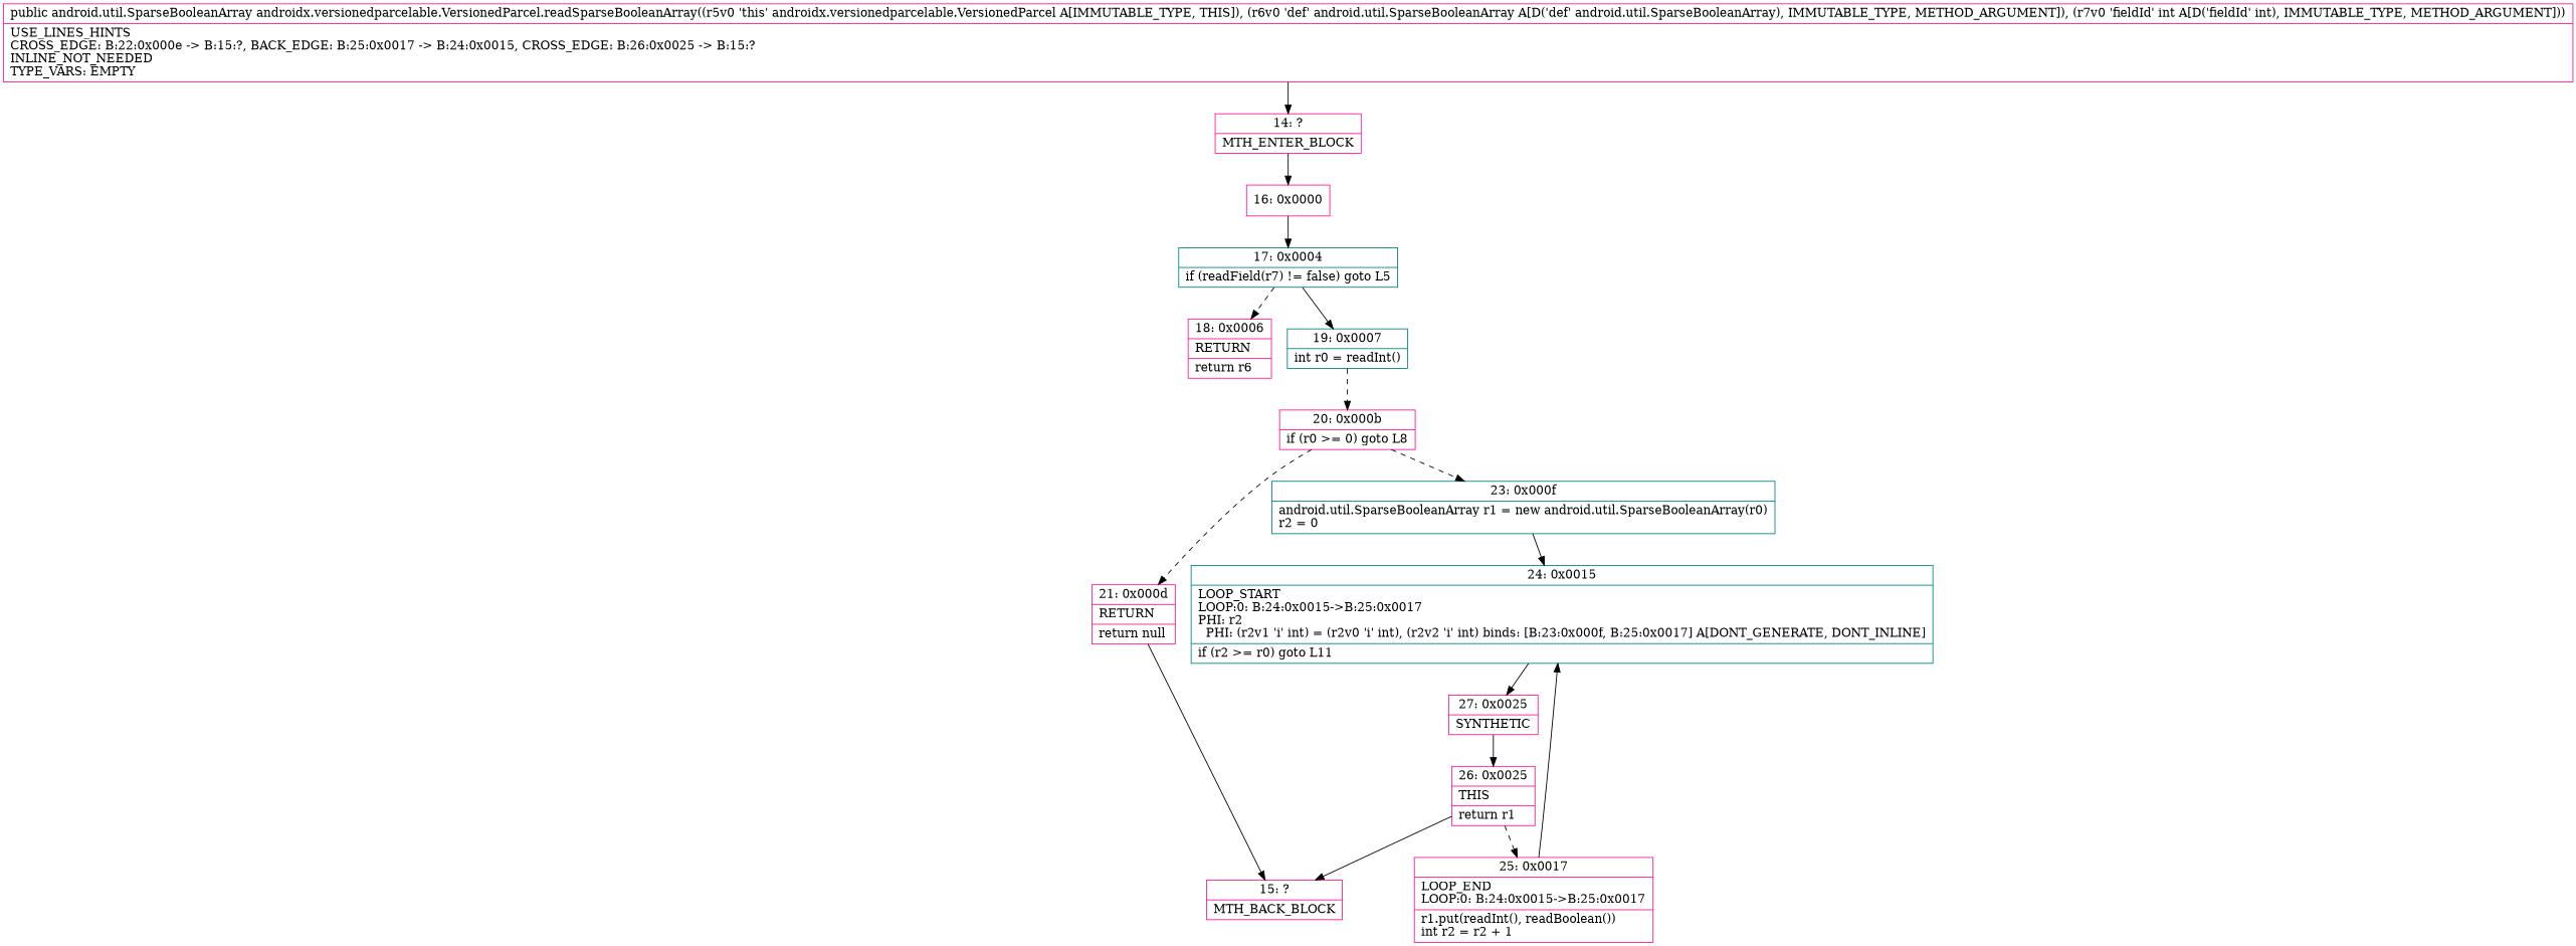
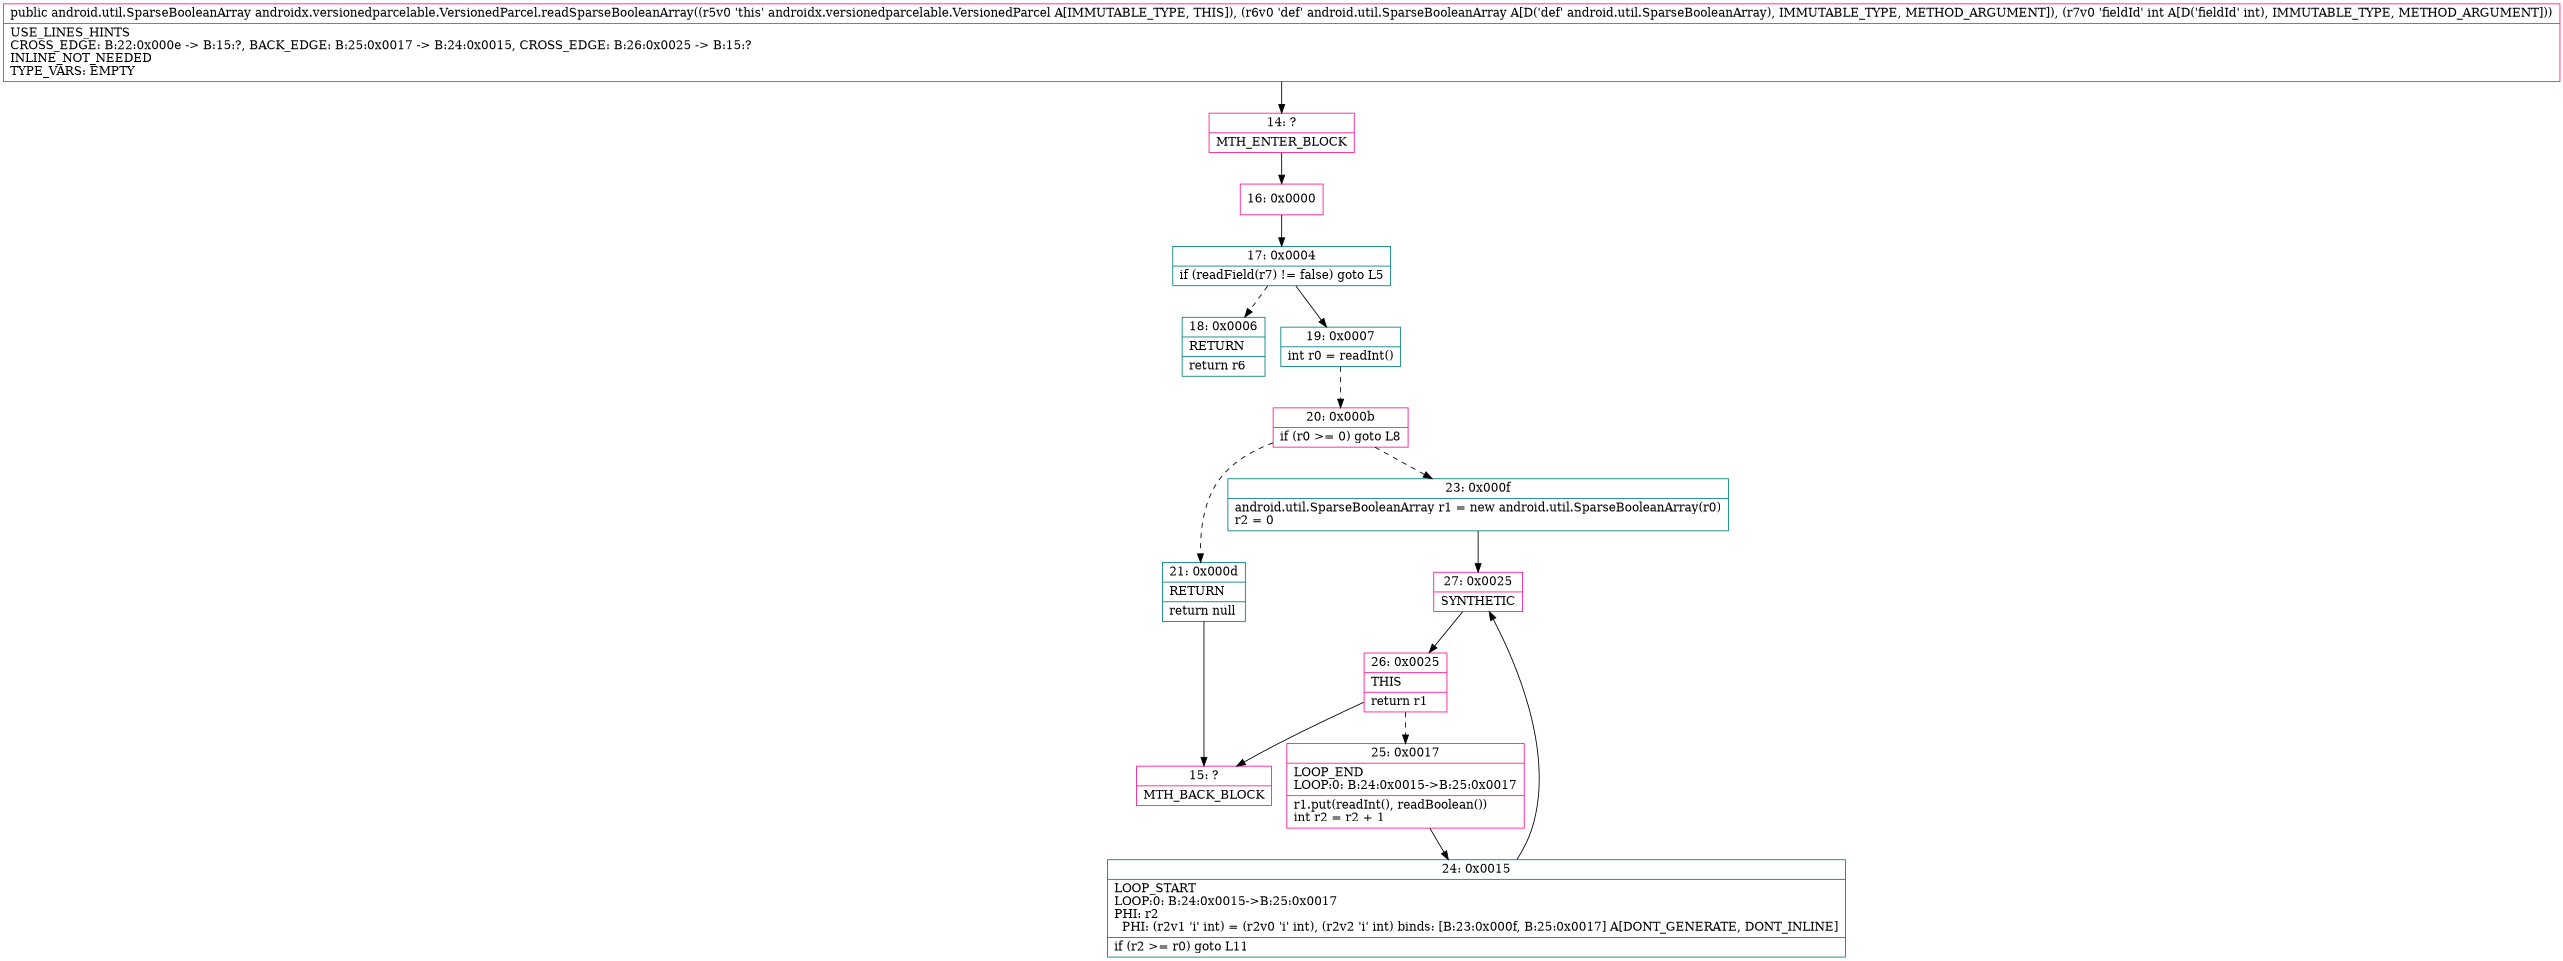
  digraph {
    node [color=deeppink shape=record]
    n1 [label="{14\:\ ?|MTH_ENTER_BLOCK\l}"]
    n2 [label="{16\:\ 0x0000}"]
    n3 [color=teal label="{17\:\ 0x0004|if (readField(r7) != false) goto L5\l}"]
-   n4 [label="{18\:\ 0x0006|RETURN\l|return r6\l}"]
+   n4 [color=teal label="{18\:\ 0x0006|RETURN\l|return r6\l}"]
    n5 [color=teal label="{19\:\ 0x0007|int r0 = readInt()\l}"]
    n6 [label="{20\:\ 0x000b|if (r0 \>= 0) goto L8\l}"]
    n7 [label="{15\:\ ?|MTH_BACK_BLOCK\l}"]
-   n8 [label="{21\:\ 0x000d|RETURN\l|return null\l}"]
+   n8 [color=teal label="{21\:\ 0x000d|RETURN\l|return null\l}"]
    n9 [color=teal label="{23\:\ 0x000f|android.util.SparseBooleanArray r1 = new android.util.SparseBooleanArray(r0)\lr2 = 0\l}"]
    n10 [color=teal label="{24\:\ 0x0015|LOOP_START\lLOOP:0: B:24:0x0015\-\>B:25:0x0017\lPHI: r2 \l  PHI: (r2v1 'i' int) = (r2v0 'i' int), (r2v2 'i' int) binds: [B:23:0x000f, B:25:0x0017] A[DONT_GENERATE, DONT_INLINE]\l|if (r2 \>= r0) goto L11\l}"]
    n11 [label="{27\:\ 0x0025|SYNTHETIC\l}"]
    n12 [label="{25\:\ 0x0017|LOOP_END\lLOOP:0: B:24:0x0015\-\>B:25:0x0017\l|r1.put(readInt(), readBoolean())\lint r2 = r2 + 1\l}"]
    n13 [label="{26\:\ 0x0025|THIS\l|return r1\l}"]
    n14 [label="{public android.util.SparseBooleanArray androidx.versionedparcelable.VersionedParcel.readSparseBooleanArray((r5v0 'this' androidx.versionedparcelable.VersionedParcel A[IMMUTABLE_TYPE, THIS]), (r6v0 'def' android.util.SparseBooleanArray A[D('def' android.util.SparseBooleanArray), IMMUTABLE_TYPE, METHOD_ARGUMENT]), (r7v0 'fieldId' int A[D('fieldId' int), IMMUTABLE_TYPE, METHOD_ARGUMENT]))  | USE_LINES_HINTS\lCROSS_EDGE: B:22:0x000e \-\> B:15:?, BACK_EDGE: B:25:0x0017 \-\> B:24:0x0015, CROSS_EDGE: B:26:0x0025 \-\> B:15:?\lINLINE_NOT_NEEDED\lTYPE_VARS: EMPTY\l}"]
    n1 -> n2
    n2 -> n3
    n3 -> n4 [style=dashed]
    n3 -> n5
    n5 -> n6 [style=dashed]
    n6 -> n8 [style=dashed]
    n6 -> n9 [style=dashed]
    n8 -> n7
-   n9 -> n10
+   n9 -> n11
    n10 -> n11
    n11 -> n13
    n12 -> n10
    n13 -> n7
    n13 -> n12 [style=dashed]
    n14 -> n1
  }
